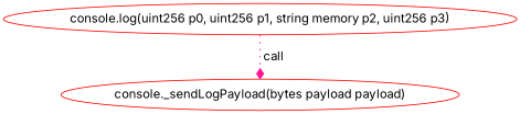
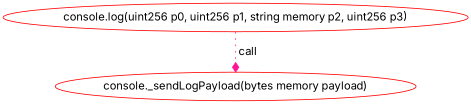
  digraph {
    fontname=Inter
    node [color=red shape=ellipse fontname=Inter]
    "console.log(uint256 p0, uint256 p1, string memory p2, uint256 p3)" [height=0.5 width=7.4892]
-   "console._sendLogPayload(bytes memory payload)" [height=0.5 width=5.7372 label="console._sendLogPayload(bytes payload payload)"]
+   "console._sendLogPayload(bytes memory payload)" [height=0.5 width=5.7372]
    "console.log(uint256 p0, uint256 p1, string memory p2, uint256 p3)" -> "console._sendLogPayload(bytes memory payload)" [label=" call" color=deeppink style=dotted arrowhead=diamond fontname=Inter]
  }
